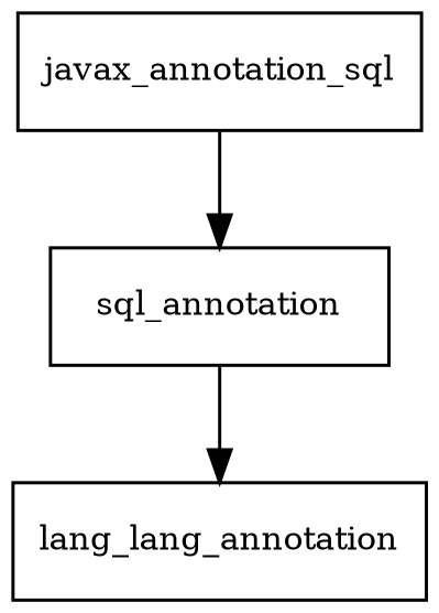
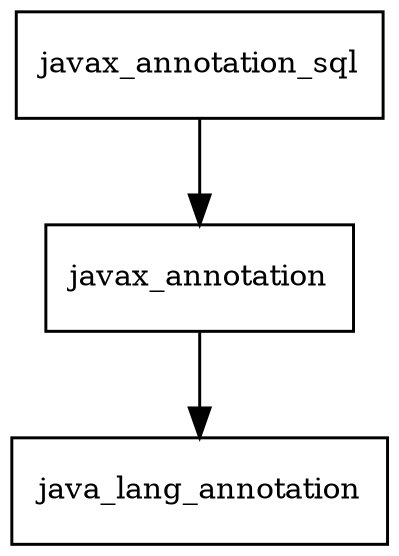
  digraph {
    node [fontsize=10.0 shape=box]
-   javax_annotation [label=sql_annotation]
-   java_lang_annotation [label=lang_lang_annotation]
+   javax_annotation
+   java_lang_annotation
    javax_annotation_sql
    javax_annotation -> java_lang_annotation
    javax_annotation_sql -> javax_annotation
  }
